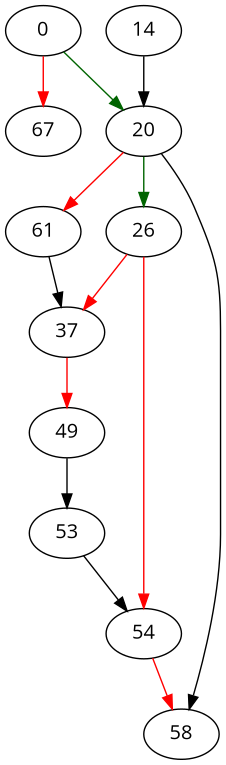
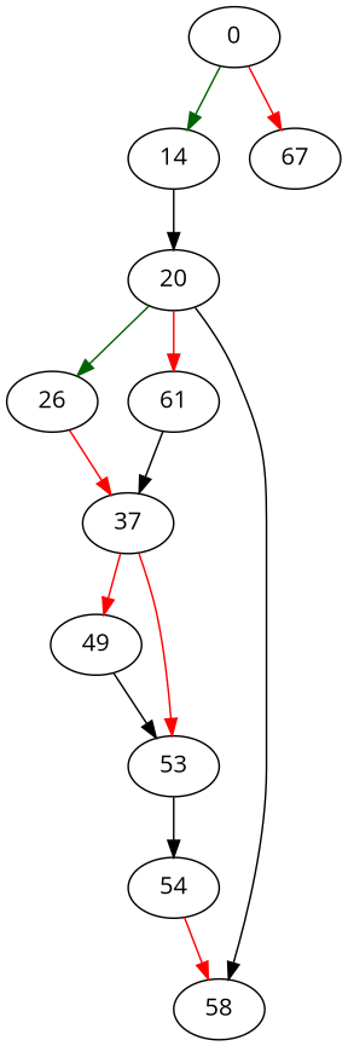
  strict digraph {
    fontname="Open Sans"
    node [fontname="Open Sans"]
    edge [color=red fontname="Open Sans"]
    n1 [entry=true label=0]
    14
    67
    20
    26
    61
    58
    37
    54
    49
    53
-   n1 -> 20 [color=darkgreen cond=true]
+   n1 -> 14 [color=darkgreen cond=true]
    n1 -> 67 [cond=false]
    14 -> 20 [color=""]
    20 -> 26 [color=darkgreen cond=true]
    20 -> 61 [cond=false]
    20 -> 58 [color=""]
    26 -> 37 [cond=true]
-   26 -> 54 [cond=false]
    61 -> 37 [color=""]
    37 -> 49 [cond=true]
+   37 -> 53 [cond=false]
    54 -> 58
    49 -> 53 [color=""]
    53 -> 54 [color=""]
  }
